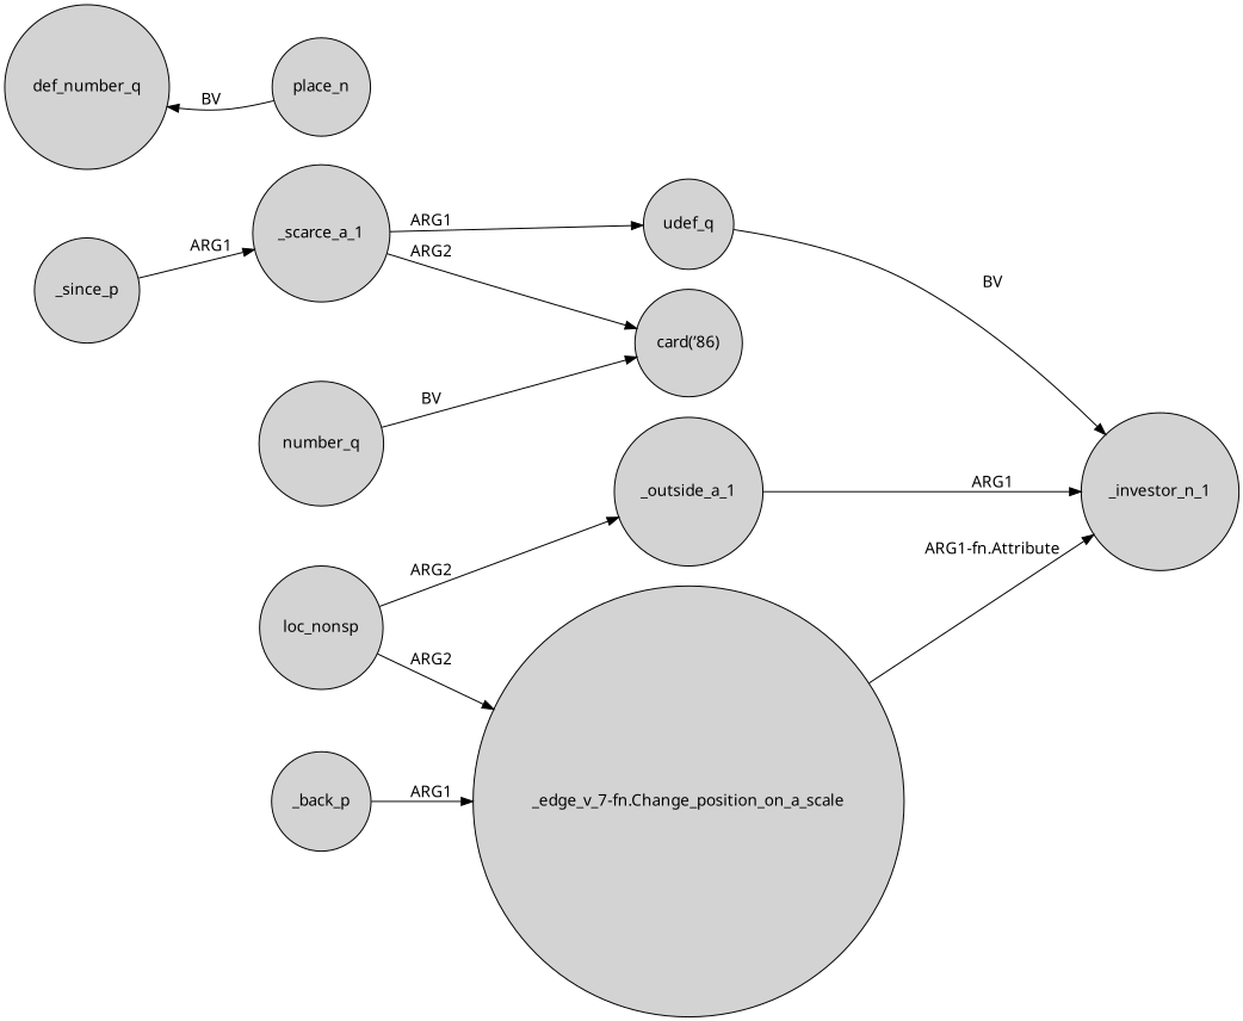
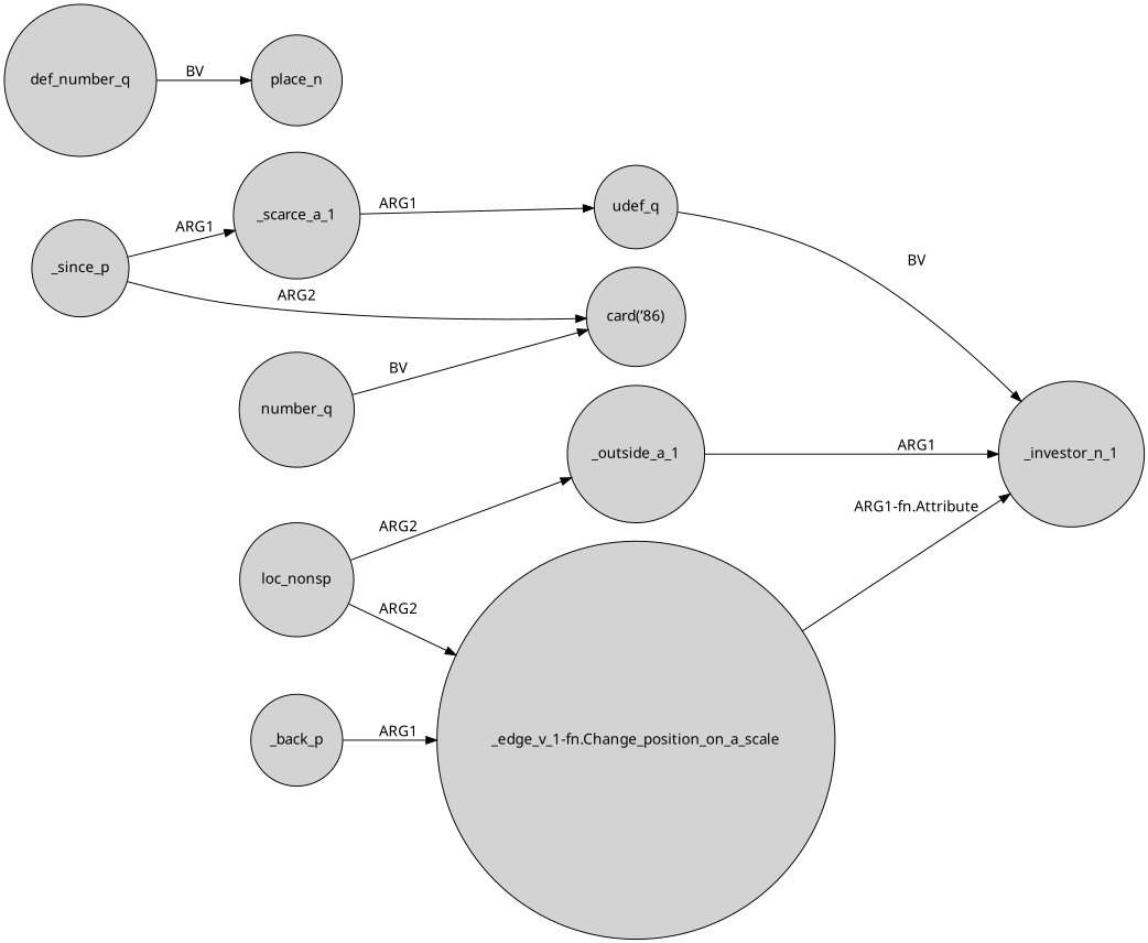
  digraph {
    fontname="Noto Sans"
    rankdir=LR
    node [fontname="Noto Sans" shape=circle style=filled]
    edge [fontname="Noto Sans"]
    _since_p
    _scarce_a_1
    "card(’86)"
    udef_q
    loc_nonsp
-   "_edge_v_1-fn.Change_position_on_a_scale" [label="_edge_v_7-fn.Change_position_on_a_scale"]
+   "_edge_v_1-fn.Change_position_on_a_scale"
    _outside_a_1
    _investor_n_1
    _back_p
    number_q
    n11 [label=def_number_q]
    place_n
    _since_p -> _scarce_a_1 [label=ARG1]
-   _scarce_a_1 -> "card(’86)" [label=ARG2]
+   _since_p -> "card(’86)" [label=ARG2]
    _scarce_a_1 -> udef_q [label=ARG1]
    udef_q -> _investor_n_1 [label=BV]
    loc_nonsp -> "_edge_v_1-fn.Change_position_on_a_scale" [label=ARG2]
    loc_nonsp -> _outside_a_1 [label=ARG2]
    "_edge_v_1-fn.Change_position_on_a_scale" -> _investor_n_1 [label="ARG1-fn.Attribute"]
    _outside_a_1 -> _investor_n_1 [label=ARG1]
    _back_p -> "_edge_v_1-fn.Change_position_on_a_scale" [label=ARG1]
    number_q -> "card(’86)" [label=BV]
-   place_n -> n11 [label=BV]
+   n11 -> place_n [label=BV]
  }
